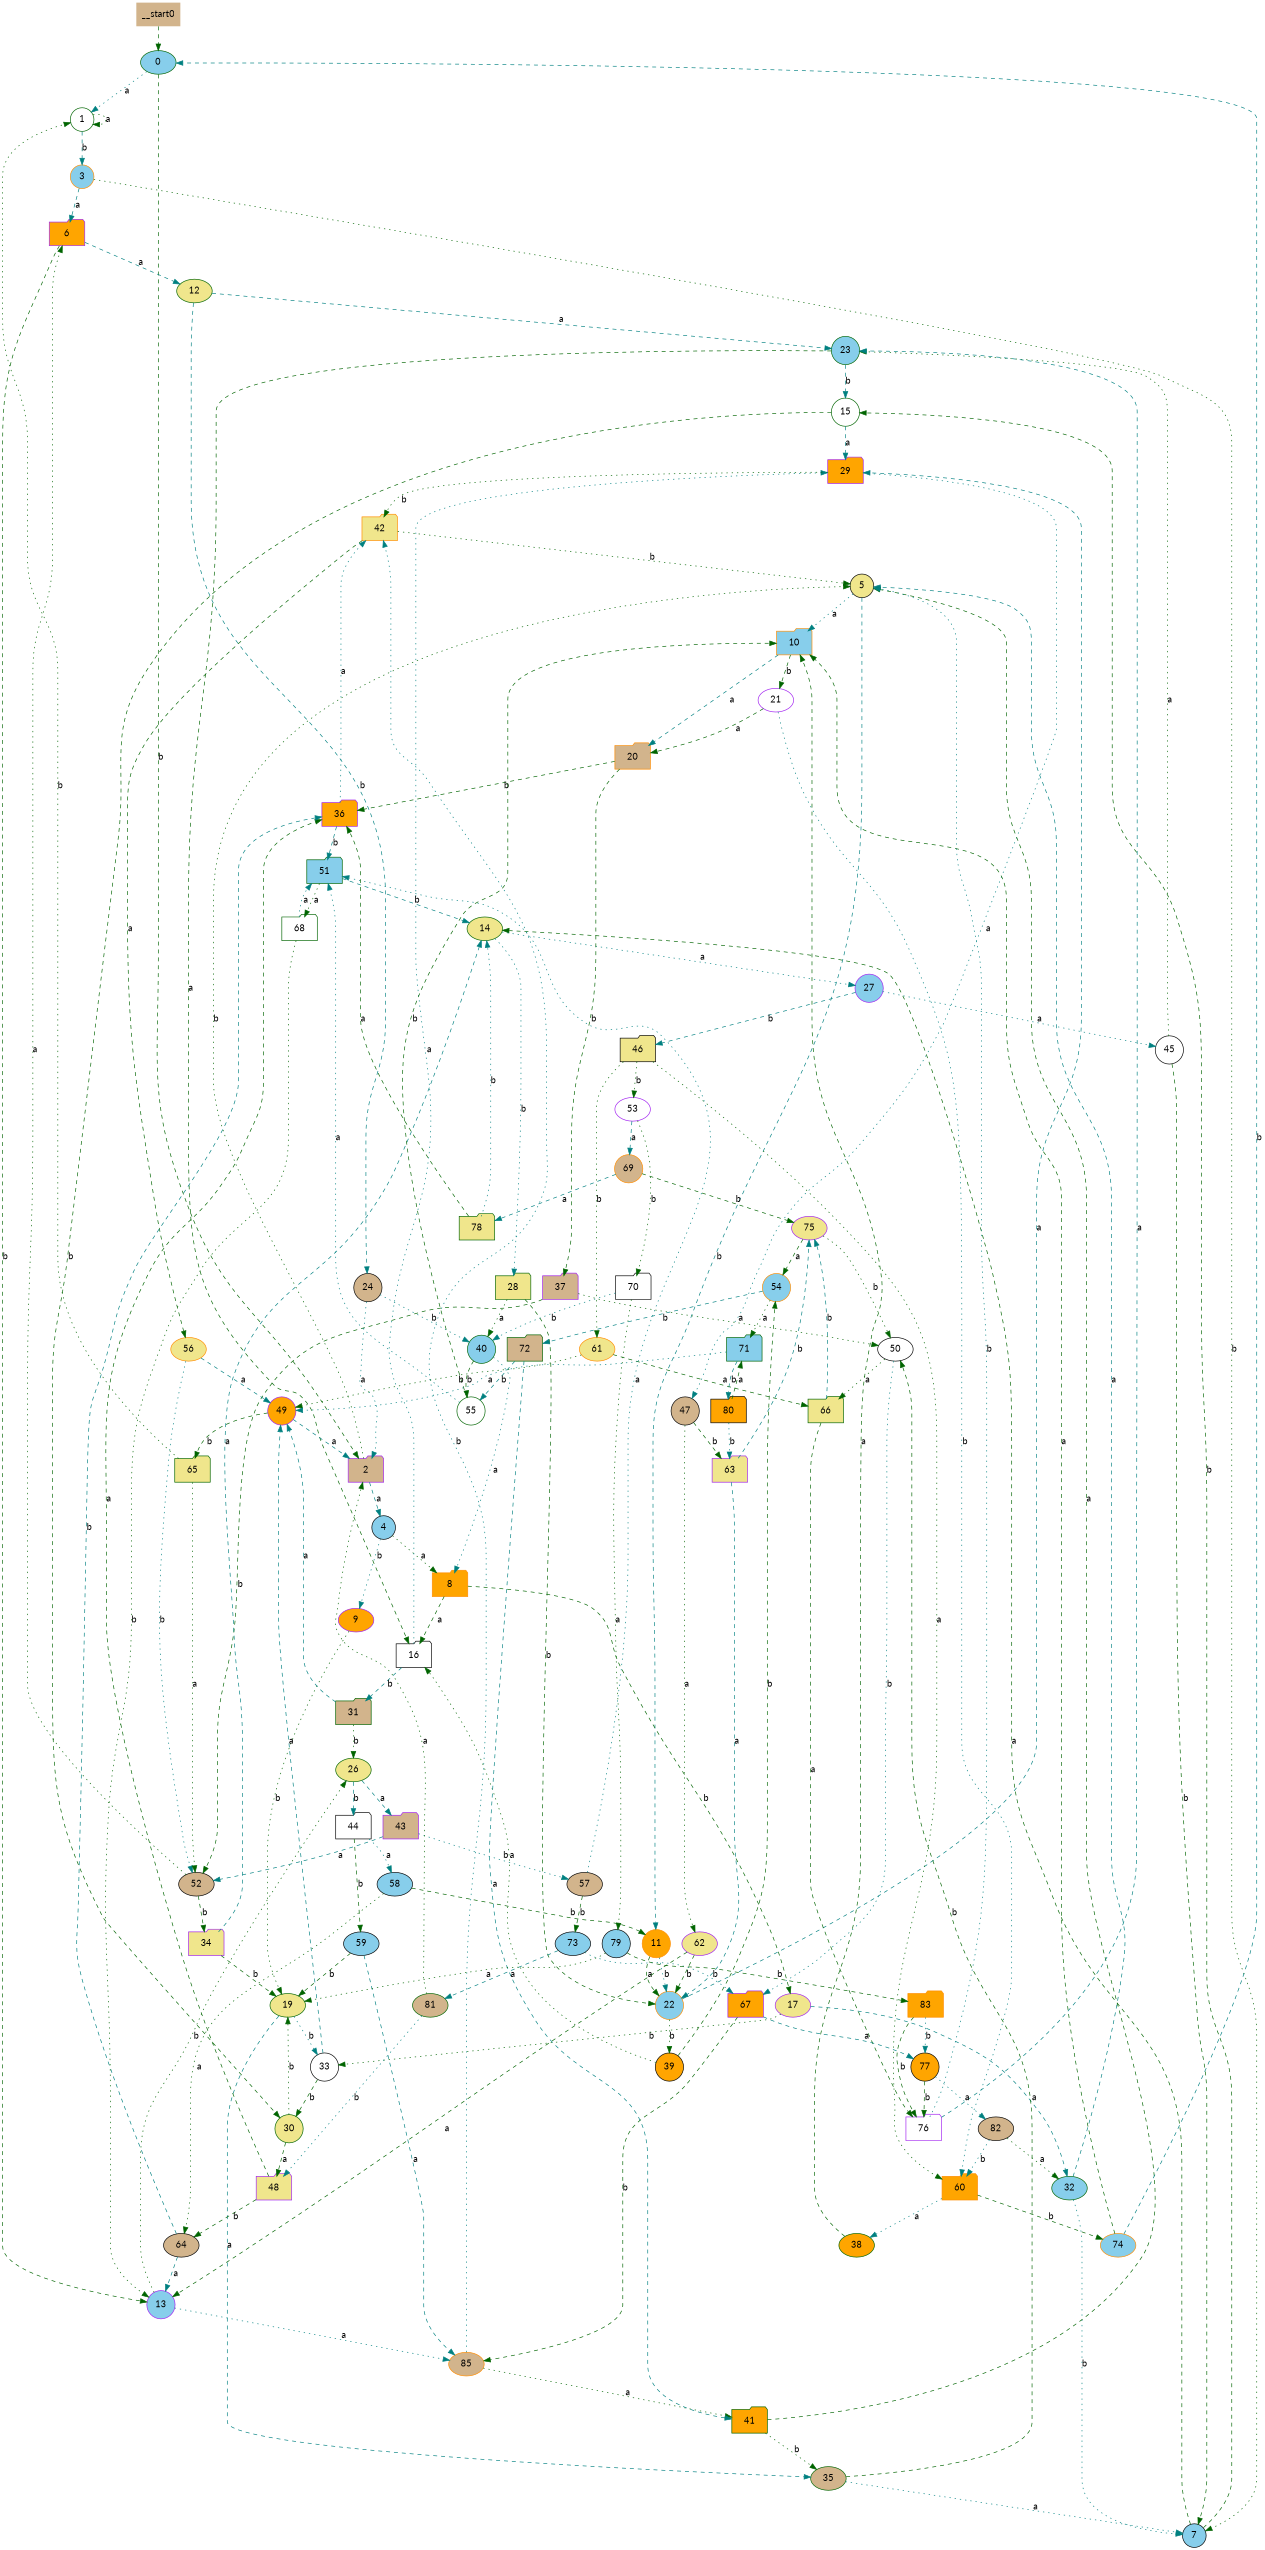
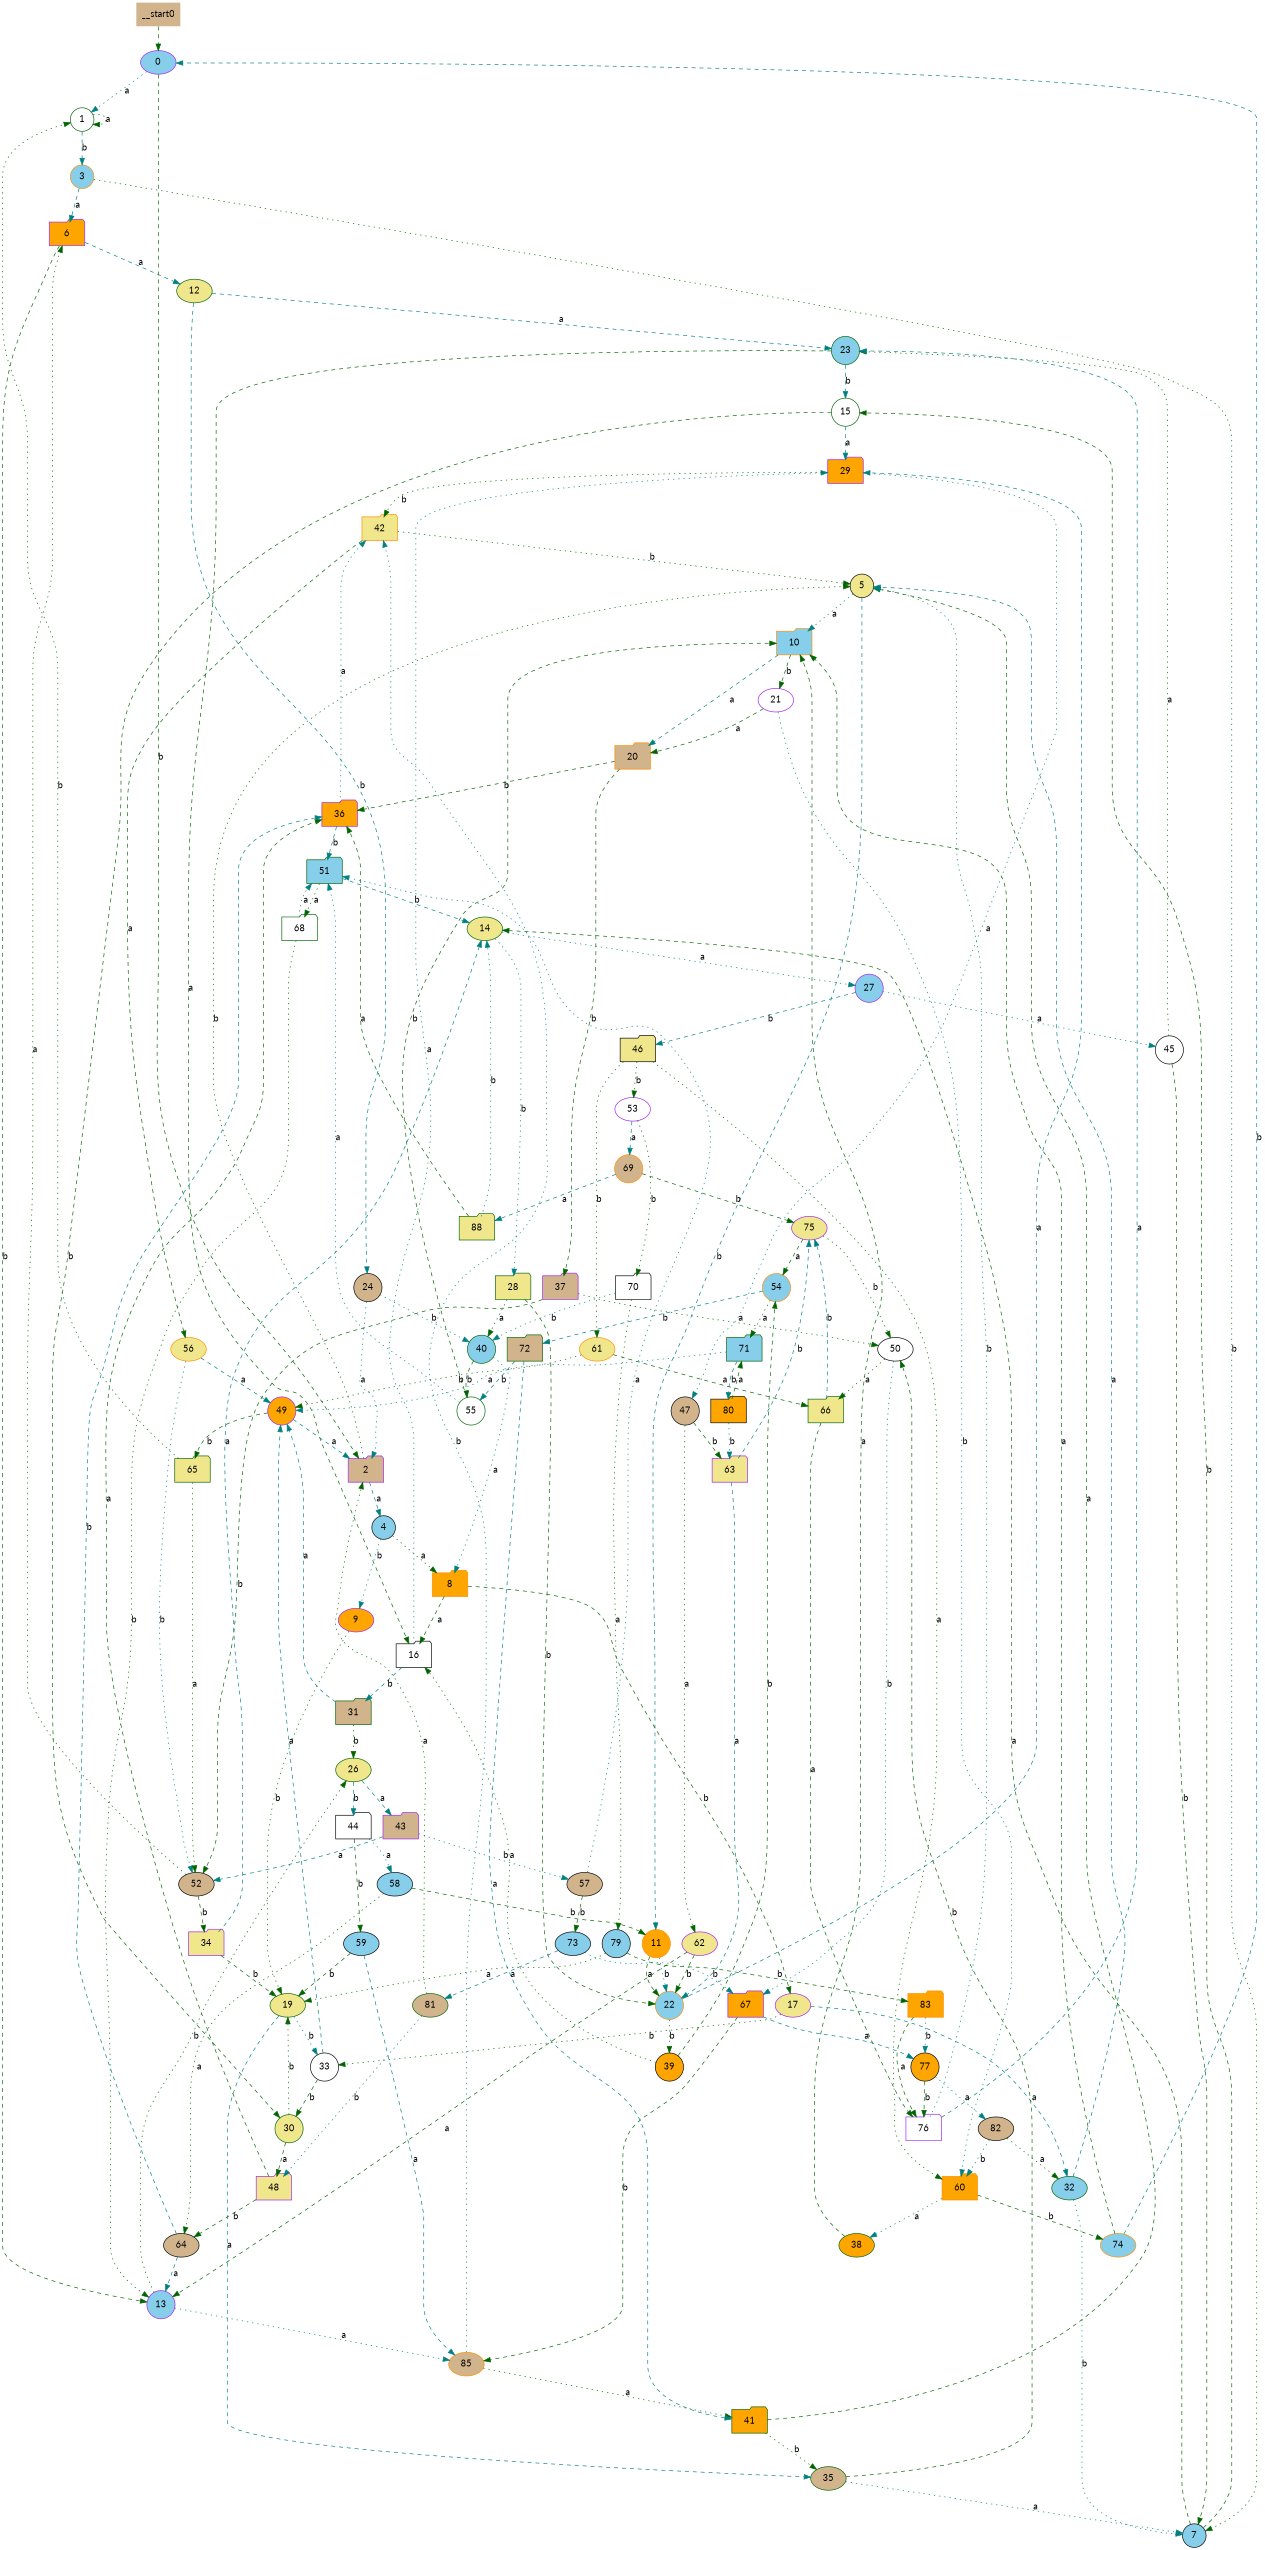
  digraph {
    fontname=Lato
    node [color=darkgreen fillcolor=khaki fontname=Lato shape=folder style=filled]
    edge [color=darkgreen fontname=Lato style=dashed]
    __start0 [color=purple fillcolor=tan shape=none]
-   0 [fillcolor=skyblue shape=ellipse]
+   0 [color=purple fillcolor=skyblue shape=ellipse]
    1 [fillcolor=white shape=circle]
    2 [color=purple fillcolor=tan]
    3 [color=darkorange fillcolor=skyblue shape=circle]
    4 [color=black fillcolor=skyblue shape=circle]
    5 [color=black shape=circle]
    6 [color=purple fillcolor=orange]
    7 [color=black fillcolor=skyblue shape=circle]
    8 [color=darkorange fillcolor=orange]
    9 [color=purple fillcolor=orange shape=ellipse]
    10 [color=darkorange fillcolor=skyblue]
    11 [color=darkorange fillcolor=orange shape=circle]
    12 [shape=ellipse]
    13 [color=purple fillcolor=skyblue shape=circle]
    14 [shape=ellipse]
    15 [fillcolor=white shape=circle]
    16 [color=black fillcolor=white]
    17 [color=purple shape=ellipse]
    19 [shape=ellipse]
    20 [color=darkorange fillcolor=tan]
    21 [color=purple fillcolor=white shape=ellipse]
    22 [color=darkorange fillcolor=skyblue shape=circle]
    23 [fillcolor=skyblue shape=circle]
    24 [color=black fillcolor=tan shape=circle]
    n26 [color=darkorange fillcolor=tan label=85 shape=ellipse]
    26 [shape=ellipse]
    27 [color=purple fillcolor=skyblue shape=circle]
    28
    29 [color=purple fillcolor=orange]
    30 [shape=circle]
    31 [fillcolor=tan]
    32 [fillcolor=skyblue shape=ellipse]
    33 [color=black fillcolor=white shape=circle]
    35 [fillcolor=tan shape=ellipse]
    36 [color=purple fillcolor=orange]
    37 [color=purple fillcolor=tan]
    60 [color=darkorange fillcolor=orange]
    39 [color=black fillcolor=orange shape=circle]
    40 [fillcolor=skyblue shape=circle]
    41 [fillcolor=orange]
    42 [color=darkorange]
    43 [color=purple fillcolor=tan]
    44 [color=black fillcolor=white]
    45 [color=black fillcolor=white shape=circle]
    46 [color=black]
    47 [color=black fillcolor=tan shape=circle]
    48 [color=purple]
    49 [color=purple fillcolor=orange shape=circle]
    34 [color=purple]
    50 [color=black fillcolor=white shape=ellipse]
    51 [fillcolor=skyblue]
    52 [color=black fillcolor=tan shape=ellipse]
    38 [fillcolor=orange shape=ellipse]
    54 [color=darkorange fillcolor=skyblue shape=circle]
    55 [fillcolor=white shape=circle]
    56 [color=darkorange shape=ellipse]
    57 [color=black fillcolor=tan shape=ellipse]
    58 [color=black fillcolor=skyblue shape=ellipse]
    59 [color=black fillcolor=skyblue shape=ellipse]
    53 [color=purple fillcolor=white shape=ellipse]
    61 [color=darkorange shape=ellipse]
    62 [color=purple shape=ellipse]
    63 [color=purple]
    64 [color=black fillcolor=tan shape=ellipse]
    65
    66
    67 [color=purple fillcolor=orange]
    68 [fillcolor=white]
    69 [color=darkorange fillcolor=tan shape=circle]
    70 [color=black fillcolor=white]
    71 [fillcolor=skyblue]
    72 [fillcolor=tan]
    73 [color=black fillcolor=skyblue shape=ellipse]
    74 [color=darkorange fillcolor=skyblue shape=ellipse]
    75 [color=purple shape=ellipse]
    76 [color=purple fillcolor=white]
    77 [color=black fillcolor=orange shape=circle]
-   78
+   78 [label=88]
    79 [color=black fillcolor=skyblue shape=circle]
    80 [color=black fillcolor=orange]
    81 [fillcolor=tan shape=ellipse]
    82 [color=black fillcolor=tan shape=ellipse]
    83 [color=darkorange fillcolor=orange]
    __start0 -> 0
    0 -> 1 [color=teal label=a style=dotted]
    0 -> 2 [label=b]
    1 -> 1 [label=a style=dotted]
    1 -> 3 [color=teal label=b]
    2 -> 4 [color=teal label=a]
    2 -> 5 [label=b style=dotted]
    3 -> 6 [color=teal label=a]
    3 -> 7 [label=b style=dotted]
    4 -> 8 [label=a style=dotted]
    4 -> 9 [color=teal label=b style=dotted]
    5 -> 10 [color=teal label=a style=dotted]
    5 -> 11 [color=teal label=b]
    6 -> 12 [color=teal label=a]
    6 -> 13 [label=b]
    7 -> 14 [label=a]
    7 -> 15 [label=b]
    8 -> 16 [label=a]
    8 -> 17 [label=b]
    9 -> 19 [label=b style=dotted]
    10 -> 20 [color=teal label=a]
    10 -> 21 [label=b]
    11 -> 22 [label=a]
    11 -> 22 [color=teal label=b style=dotted]
    12 -> 23 [color=teal label=a]
    12 -> 24 [color=teal label=b]
    13 -> n26 [color=teal label=a style=dotted]
    13 -> 26 [label=b style=dotted]
    14 -> 27 [color=teal label=a style=dotted]
    14 -> 28 [color=teal label=b style=dotted]
    15 -> 29 [color=teal label=a]
    15 -> 30 [label=b]
    16 -> 29 [color=teal label=a style=dotted]
    16 -> 31 [color=teal label=b]
    17 -> 32 [color=teal label=a]
    17 -> 33 [label=b style=dotted]
    19 -> 33 [color=teal label=b style=dotted]
    19 -> 35 [color=teal label=a]
    20 -> 36 [label=b]
    20 -> 37 [label=b]
    21 -> 20 [label=a]
    21 -> 60 [color=teal label=b style=dotted]
    22 -> 29 [color=teal label=a]
    22 -> 39 [label=b style=dotted]
    23 -> 15 [color=teal label=b]
    23 -> 16 [label=a]
    24 -> 2 [color=teal label=a style=dotted]
    24 -> 40 [color=teal label=b style=dotted]
    n26 -> 41 [label=a style=dotted]
    n26 -> 42 [color=teal label=b style=dotted]
    26 -> 43 [color=teal label=a]
    26 -> 44 [color=teal label=b]
    27 -> 45 [color=teal label=a style=dotted]
    27 -> 46 [color=teal label=b]
    28 -> 22 [label=b]
    28 -> 40 [label=a style=dotted]
    29 -> 42 [label=b style=dotted]
    29 -> 47 [color=teal label=a style=dotted]
    30 -> 19 [label=b style=dotted]
    30 -> 48 [label=a]
    31 -> 26 [label=b style=dotted]
    31 -> 49 [color=teal label=a]
    32 -> 5 [color=teal label=a]
    32 -> 7 [color=teal label=b style=dotted]
    33 -> 30 [label=b]
    33 -> 49 [color=teal label=a]
    35 -> 7 [color=teal label=a style=dotted]
    35 -> 50 [label=b]
    36 -> 42 [color=teal label=a style=dotted]
    36 -> 51 [color=teal label=b]
    37 -> 50 [label=a style=dotted]
    37 -> 52 [label=b]
    60 -> 38 [color=teal label=a style=dotted]
    60 -> 74 [label=b]
    39 -> 16 [label=a style=dotted]
    39 -> 54 [label=b]
    40 -> 8 [color=teal label=a style=dotted]
    40 -> 55 [label=b]
    41 -> 5 [label=a]
    41 -> 35 [label=b style=dotted]
    42 -> 5 [label=b style=dotted]
    42 -> 56 [label=a]
    43 -> 52 [color=teal label=a]
    43 -> 57 [color=teal label=b style=dotted]
    44 -> 58 [color=teal label=a style=dotted]
    44 -> 59 [label=b]
    45 -> 7 [label=b]
    45 -> 23 [label=a style=dotted]
    46 -> 60 [label=a style=dotted]
    46 -> 53 [label=b style=dotted]
    46 -> 61 [label=b style=dotted]
    47 -> 62 [label=a style=dotted]
    47 -> 63 [label=b]
    48 -> 36 [label=a]
    48 -> 64 [label=b]
    49 -> 2 [color=teal label=a]
    49 -> 65 [label=b]
    34 -> 14 [color=teal label=a]
    34 -> 19 [label=b]
    50 -> 66 [label=a style=dotted]
    50 -> 67 [color=teal label=b style=dotted]
    51 -> 14 [color=teal label=b]
    51 -> 68 [label=a style=dotted]
    52 -> 6 [label=a style=dotted]
    52 -> 34 [label=b]
    38 -> 10 [label=a]
    54 -> 71 [label=a style=dotted]
    54 -> 72 [color=teal label=b]
    55 -> 10 [label=b]
    55 -> 51 [color=teal label=a style=dotted]
    56 -> 49 [color=teal label=a]
    56 -> 52 [color=teal label=b style=dotted]
    57 -> 51 [color=teal label=a style=dotted]
    57 -> 73 [label=b]
    58 -> 11 [label=b]
    58 -> 64 [label=a style=dotted]
    59 -> 19 [label=b]
    59 -> n26 [color=teal label=a]
    53 -> 69 [color=teal label=a]
    53 -> 70 [label=b style=dotted]
    61 -> 49 [label=b style=dotted]
    61 -> 66 [label=a]
    62 -> 13 [label=a]
    62 -> 22 [label=b]
    63 -> 22 [color=teal label=a]
    63 -> 75 [color=teal label=b]
    64 -> 13 [color=teal label=a]
    64 -> 36 [color=teal label=b]
    65 -> 1 [label=b style=dotted]
    65 -> 52 [label=a style=dotted]
    66 -> 75 [color=teal label=b]
    66 -> 76 [label=a]
    67 -> n26 [label=b]
    67 -> 77 [color=teal label=a]
    68 -> 13 [label=b style=dotted]
    68 -> 51 [color=teal label=a style=dotted]
    69 -> 75 [label=b]
    69 -> 78 [color=teal label=a]
    70 -> 40 [color=teal label=b style=dotted]
    70 -> 79 [label=a style=dotted]
    71 -> 49 [color=teal label=a style=dotted]
    71 -> 80 [color=teal label=b]
    72 -> 41 [color=teal label=a]
    72 -> 55 [color=teal label=b]
    73 -> 67 [color=teal label=b style=dotted]
    73 -> 81 [color=teal label=a]
    74 -> 0 [color=teal label=b]
    74 -> 10 [label=a]
    75 -> 50 [label=b style=dotted]
    75 -> 54 [label=a]
    76 -> 5 [color=teal label=b style=dotted]
    76 -> 23 [color=teal label=a]
    77 -> 76 [label=b]
    77 -> 82 [color=teal label=a style=dotted]
    78 -> 14 [color=teal label=b style=dotted]
    78 -> 36 [label=a]
    79 -> 19 [label=a style=dotted]
    79 -> 83 [label=b]
    80 -> 63 [color=teal label=b style=dotted]
    80 -> 71 [label=a]
    81 -> 2 [label=a style=dotted]
    81 -> 48 [color=teal label=b style=dotted]
    82 -> 32 [label=a style=dotted]
    82 -> 60 [color=teal label=b style=dotted]
-   83 -> 76 [label=b]
+   83 -> 76 [label=a]
    83 -> 77 [color=teal label=b style=dotted]
  }
